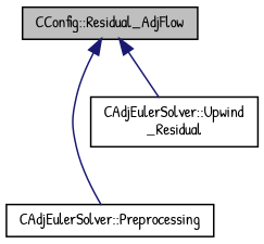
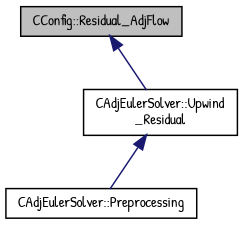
  digraph {
    fontname="Patrick Hand"
    rankdir=TB
    node [color=black fillcolor=white fontname="Patrick Hand" fontsize=10 shape=record style=filled]
    edge [color=midnightblue dir=back fontname="Patrick Hand" fontsize=10 labelfontname=Helvetica labelfontsize=10 style=solid]
    n1 [fillcolor=grey75 fontcolor=black height=0.2 label="CConfig::Residual_AdjFlow" width=0.4]
    n2 [height=0.2 label="CAdjEulerSolver::Preprocessing" width=0.4]
    n3 [height=0.2 label="CAdjEulerSolver::Upwind\l_Residual" width=0.4]
-   n1 -> n2
+   n3 -> n2
    n1 -> n3
  }
